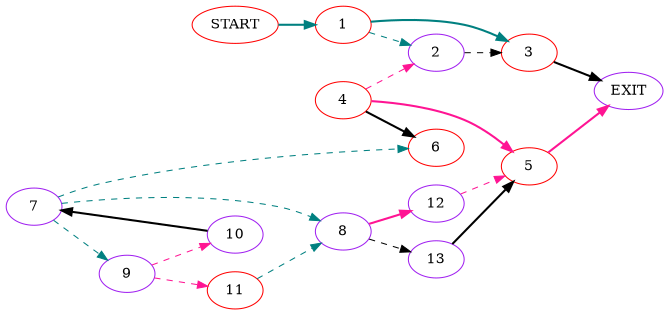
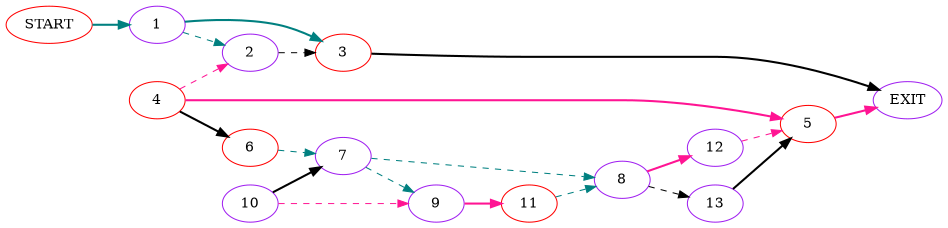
  digraph {
    rankdir=LR
    node [color=purple]
    edge [color=teal style=bold]
    n1 [color=red label=START]
-   1 [color=red]
+   1
    2
    3 [color=red]
    n5 [label=EXIT]
    4 [color=red]
    5 [color=red]
    6 [color=red]
    7
    8
    9
    12
    13
    10
    11 [color=red]
    n1 -> 1
    1 -> 2 [style=dashed]
    1 -> 3
    2 -> 3 [color=black style=dashed]
    3 -> n5 [color=black]
    4 -> 2 [color=deeppink style=dashed]
    4 -> 5 [color=deeppink]
    4 -> 6 [color=black]
    5 -> n5 [color=deeppink]
-   7 -> 6 [style=dashed]
+   6 -> 7 [style=dashed]
    7 -> 8 [style=dashed]
    7 -> 9 [style=dashed]
    8 -> 12 [color=deeppink]
    8 -> 13 [color=black style=dashed]
-   9 -> 10 [color=deeppink style=dashed]
-   9 -> 11 [color=deeppink style=dashed]
+   10 -> 9 [color=deeppink style=dashed]
+   9 -> 11 [color=deeppink]
    12 -> 5 [color=deeppink style=dashed]
    13 -> 5 [color=black]
    10 -> 7 [color=black]
    11 -> 8 [style=dashed]
  }
